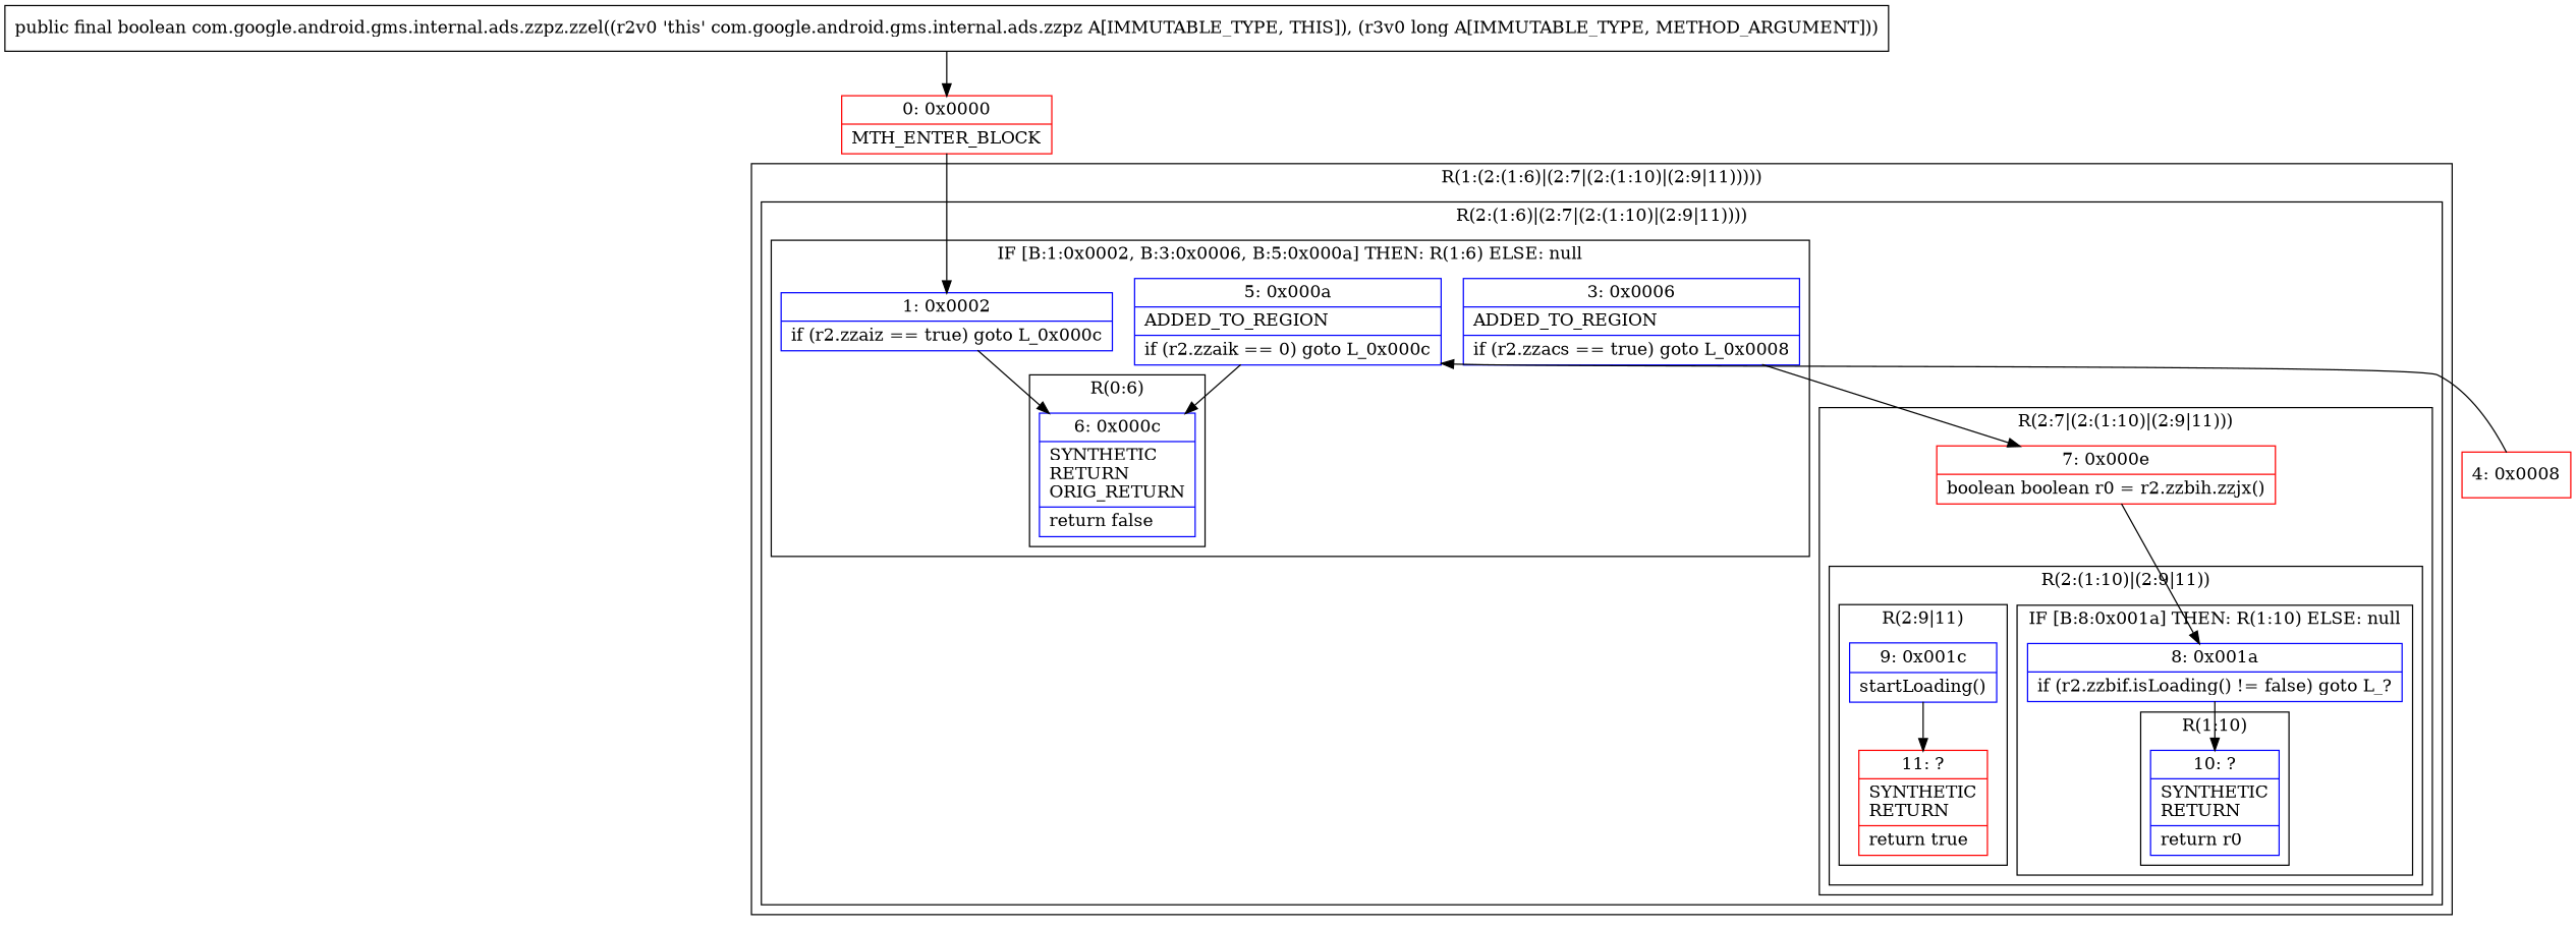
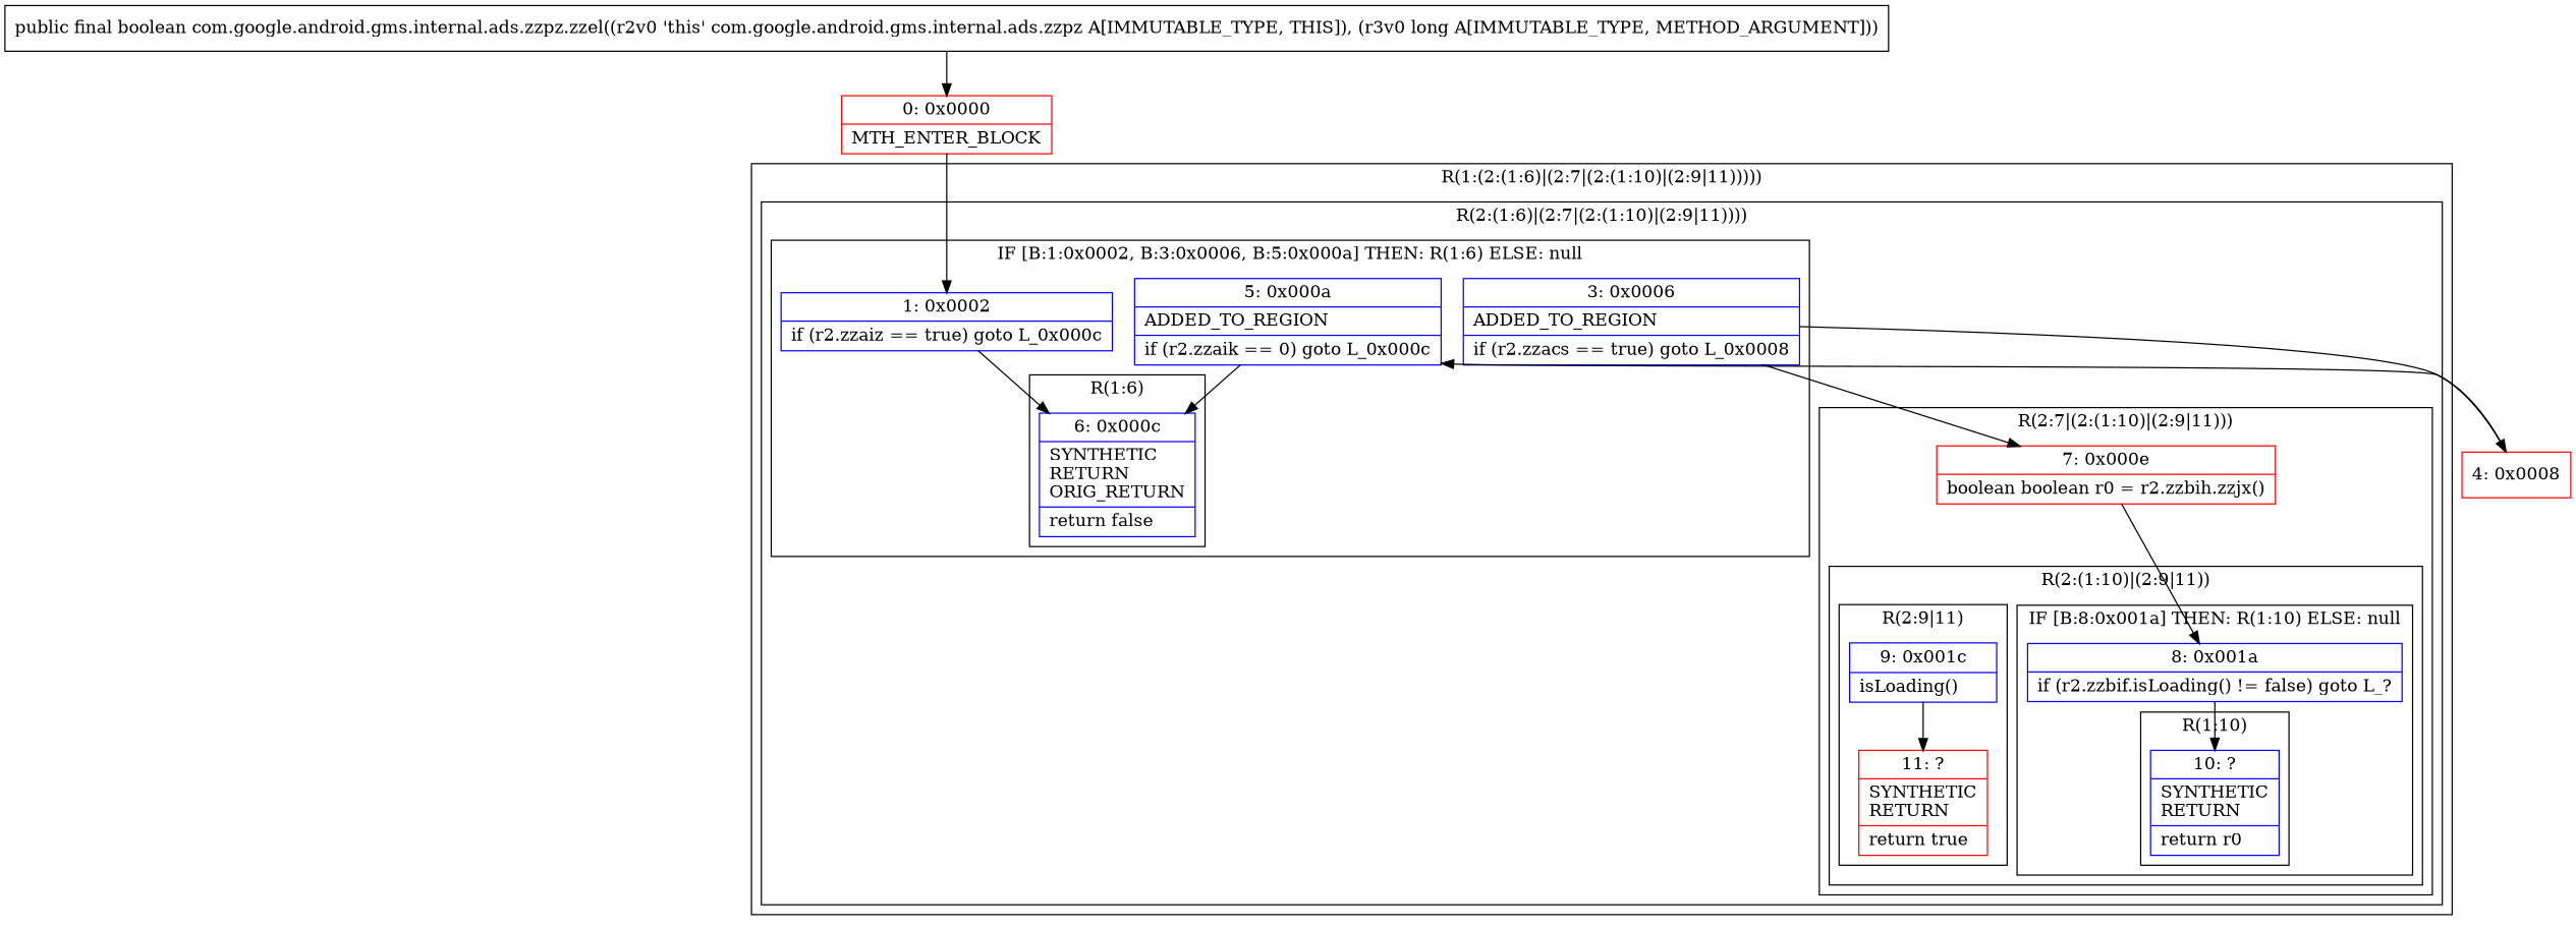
  digraph {
    node [color=blue shape=record]
    n1 [label="{6\:\ 0x000c|SYNTHETIC\lRETURN\lORIG_RETURN\l|return false\l}"]
    n2 [label="{1\:\ 0x0002|if (r2.zzaiz == true) goto L_0x000c\l}"]
    n3 [label="{3\:\ 0x0006|ADDED_TO_REGION\l|if (r2.zzacs == true) goto L_0x0008\l}"]
    n4 [label="{5\:\ 0x000a|ADDED_TO_REGION\l|if (r2.zzaik == 0) goto L_0x000c\l}"]
    n5 [label="{10\:\ ?|SYNTHETIC\lRETURN\l|return r0\l}"]
    n6 [label="{8\:\ 0x001a|if (r2.zzbif.isLoading() != false) goto L_?\l}"]
-   n7 [label="{9\:\ 0x001c|startLoading()\l}"]
+   n7 [label="{9\:\ 0x001c|isLoading()\l}"]
    n8 [color=red label="{11\:\ ?|SYNTHETIC\lRETURN\l|return true\l}"]
    n9 [color=red label="{7\:\ 0x000e|boolean boolean r0 = r2.zzbih.zzjx()\l}"]
    n10 [color=red label="{4\:\ 0x0008}"]
    n11 [color=red label="{0\:\ 0x0000|MTH_ENTER_BLOCK\l}"]
    n12 [label="{public final boolean com.google.android.gms.internal.ads.zzpz.zzel((r2v0 'this' com.google.android.gms.internal.ads.zzpz A[IMMUTABLE_TYPE, THIS]), (r3v0 long A[IMMUTABLE_TYPE, METHOD_ARGUMENT])) }" color=""]
    subgraph cluster_1 {
      label="R(1:(2:(1:6)|(2:7|(2:(1:10)|(2:9|11)))))"
      subgraph cluster_2 {
        label="R(2:(1:6)|(2:7|(2:(1:10)|(2:9|11))))"
        subgraph cluster_3 {
          label="IF [B:1:0x0002, B:3:0x0006, B:5:0x000a] THEN: R(1:6) ELSE: null"
          n2
          n3
          n4
          subgraph cluster_4 {
-           label="R(0:6)"
+           label="R(1:6)"
            n1
          }
        }
        subgraph cluster_5 {
          label="R(2:7|(2:(1:10)|(2:9|11)))"
          n9
          subgraph cluster_6 {
            label="R(2:(1:10)|(2:9|11))"
            subgraph cluster_7 {
              label="IF [B:8:0x001a] THEN: R(1:10) ELSE: null"
              n6
              subgraph cluster_8 {
                label="R(1:10)"
                n5
              }
            }
            subgraph cluster_9 {
              label="R(2:9|11)"
              n7
              n8
            }
          }
        }
      }
    }
    n2 -> n1
    n3 -> n9 [style=solid]
+   n3 -> n10
    n4 -> n1
    n6 -> n5
    n7 -> n8
    n9 -> n6
    n10 -> n4
    n11 -> n2
    n12 -> n11
  }
